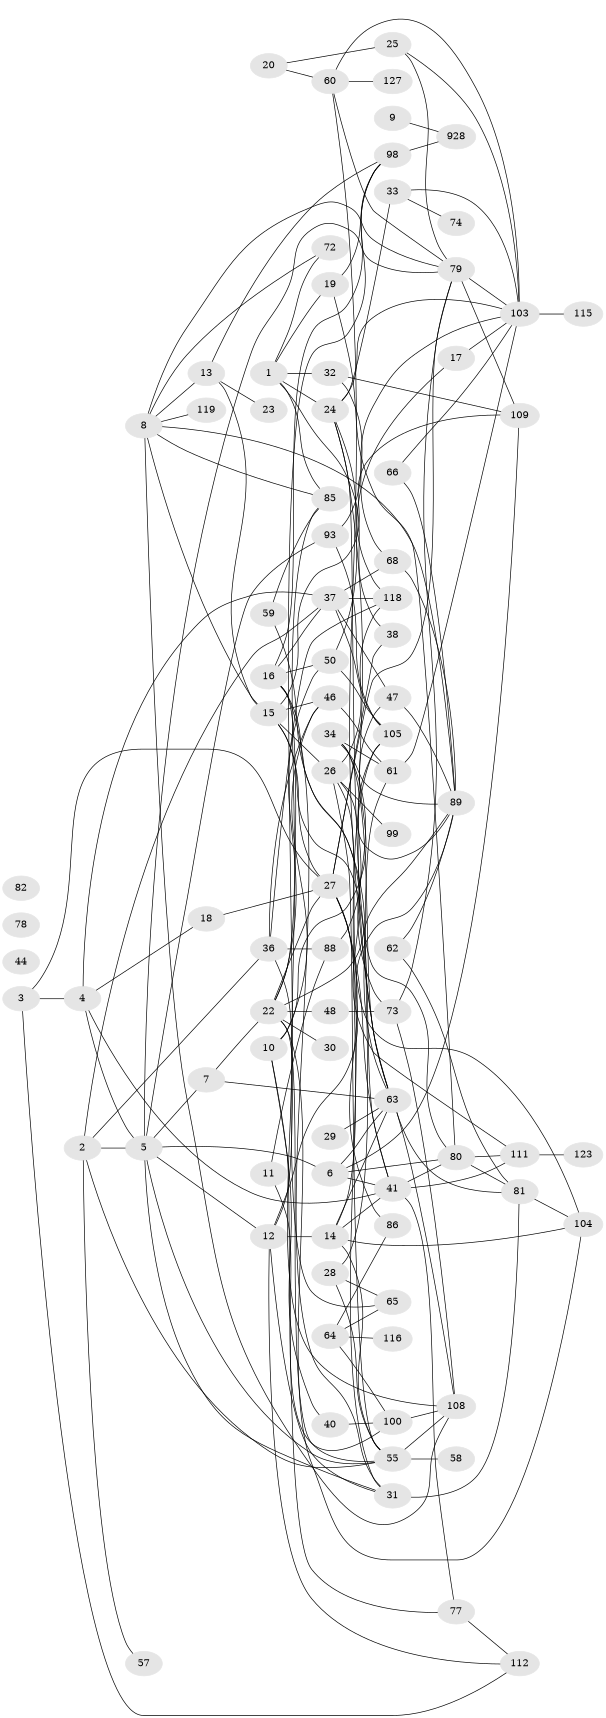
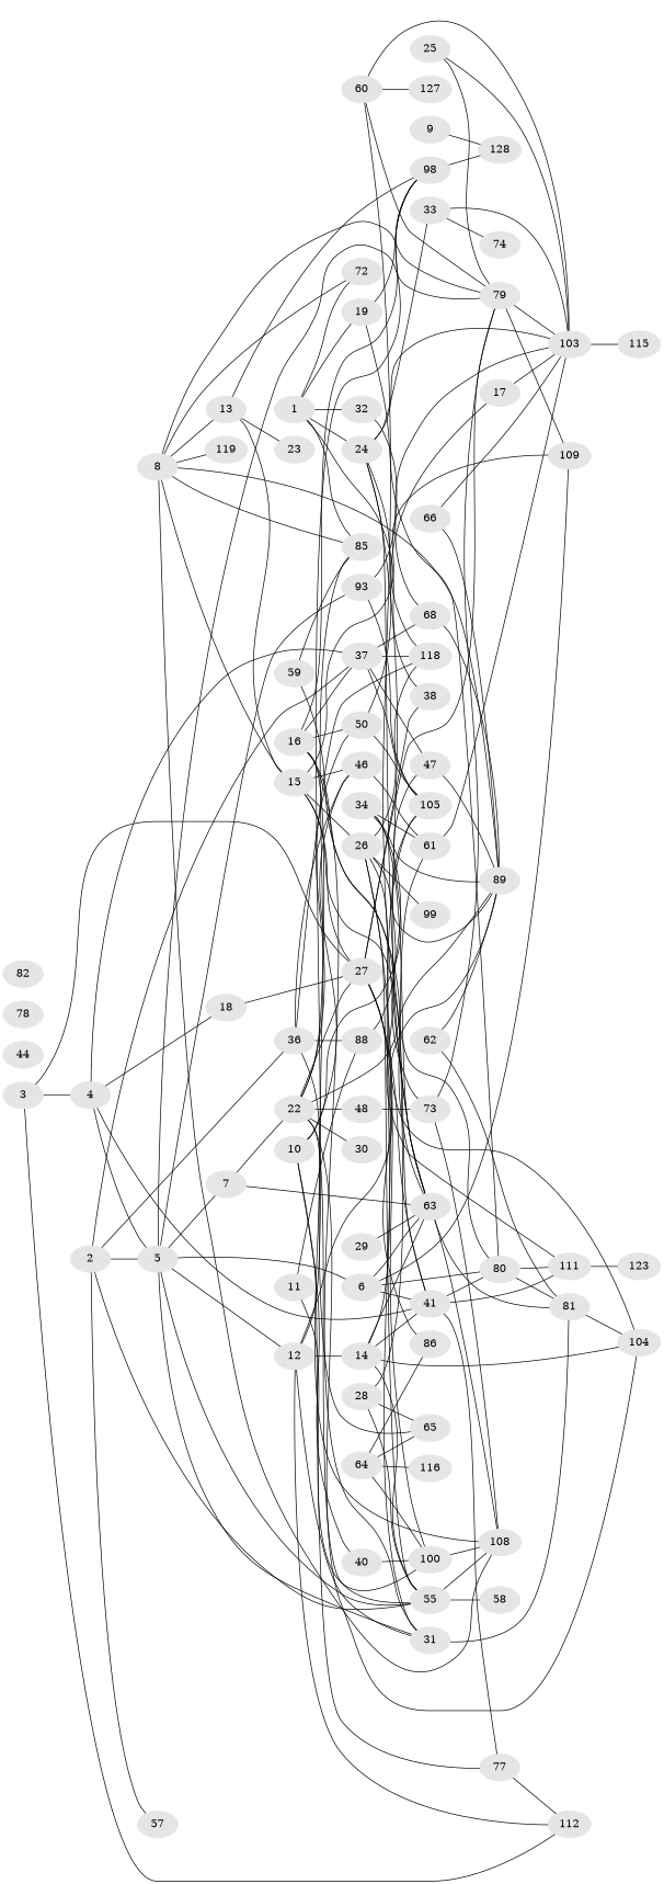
  graph {
    rankdir=LR
    node [color=gray90 style=filled]
    1 [super="+70"]
    19
    24 [super="+39"]
    32 [super="+45"]
    38 [super="+53"]
    72
    85 [super="+106"]
    80
    98 [super="+125"]
    63 [super="+114"]
    103 [super="+120"]
    33 [super="+87"]
    118
    109
    68 [super="+97"]
    2 [super="+113"]
    5 [super="+76"]
    36 [super="+49"]
    37 [super="+96"]
    55 [super="+69"]
    57
    6
    7
    12 [super="+71"]
    31 [super="+42"]
    79 [super="+83"]
    93
    108
    46 [super="+51"]
    88
    47
    105 [super="+122"]
    58
    4 [super="+121"]
    18
    41 [super="+56"]
    3
    27 [super="+92"]
    112
    86
    77 [super="+90"]
    111
    22 [super="+124"]
    89 [super="+101"]
    14 [super="+35"]
    81 [super="+94"]
    104 [super="+126"]
    50
    30
    48 [super="+67"]
    8 [super="+91"]
    13 [super="+54"]
    15 [super="+52"]
    119
    23
    26 [super="+43"]
    9
-   128 [label=928]
+   128
    10
    40
    100
    61 [super="+84"]
    11 [super="+117"]
    99
    16 [super="+102"]
    65
    17 [super="+21"]
    123
    n69 [label=115]
-   20
    25
    60 [super="+95"]
    127
    73
    74
    28
    29
    34 [super="+75"]
    44
    59
    62 [super="+107"]
    64 [super="+115"]
    116
    66
    78
    82
    1 -- 19
    1 -- 24
    1 -- 32
    1 -- 38 [weight=2]
    1 -- 72
    1 -- 85
    19 -- 80
    19 -- 98
    24 -- 80
    24 -- 63
    24 -- 103
    24 -- 33
    24 -- 118
-   32 -- 109
    32 -- 68
    80 -- 111
    80 -- 81
    98 -- 128
    63 -- 108
    63 -- 81
    103 -- n69
    33 -- 103
    33 -- 74
    68 -- 89
    2 -- 5
    2 -- 36
    2 -- 37
    2 -- 55
    2 -- 57
    5 -- 55
    5 -- 6
    5 -- 7
    5 -- 12
    5 -- 31
    5 -- 79
    5 -- 93
    36 -- 118
    36 -- 108
    36 -- 46
    36 -- 88
    37 -- 118
    37 -- 68
    37 -- 47
    37 -- 105
    55 -- 108
    55 -- 58
    6 -- 80
    6 -- 63
    6 -- 109
    6 -- 41
    7 -- 63
    7 -- 22
    12 -- 98
    12 -- 31
    12 -- 112
    12 -- 89
    12 -- 14
    31 -- 81
    79 -- 103
    79 -- 109
    93 -- 103
    93 -- 105
    46 -- 61
    88 -- 105
    47 -- 89
    4 -- 5
    4 -- 37
    4 -- 18
    4 -- 41
    18 -- 27
    41 -- 80
    41 -- 77
    41 -- 111
    3 -- 4
    3 -- 27
    3 -- 112
    27 -- 38
    27 -- 31
    27 -- 79
    27 -- 41
    27 -- 86
    77 -- 112
    111 -- 123
    22 -- 85
    22 -- 55
    22 -- 27
    22 -- 89
    22 -- 104
    22 -- 50
    22 -- 30
    22 -- 48
    14 -- 63
    14 -- 55
    14 -- 105
    14 -- 41
    14 -- 104
    81 -- 104
    50 -- 105
    50 -- 17
    48 -- 73
    8 -- 72
    8 -- 85
    8 -- 79
    8 -- 108
    8 -- 89
    8 -- 13
    8 -- 15
    8 -- 119
    13 -- 98
    13 -- 15
    13 -- 23
    15 -- 109
    15 -- 46
    15 -- 41
    15 -- 27
    15 -- 26
    26 -- 118
    26 -- 55
    26 -- 89
    26 -- 104
+   26 -- 100
    26 -- 99
    9 -- 128
    10 -- 46
    10 -- 47
    10 -- 77
    10 -- 40
    40 -- 100
    100 -- 108
    61 -- 103
    11 -- 88
    11 -- 100
    16 -- 98
    16 -- 37
    16 -- 31
    16 -- 111
    16 -- 50
    16 -- 65
    17 -- 103 [weight=2]
-   20 -- 25
-   20 -- 60
    25 -- 103
    25 -- 79
    60 -- 63
    60 -- 103
    60 -- 79
    60 -- 127
    73 -- 79
    73 -- 108
    28 -- 55
    28 -- 61
    28 -- 65
    29 -- 63
    34 -- 63
    34 -- 89
    34 -- 61
    34 -- 73
    59 -- 85
    59 -- 63
    62 -- 89
    62 -- 81
    64 -- 86
    64 -- 100
    64 -- 65
    64 -- 116
    66 -- 103
    66 -- 89
  }
